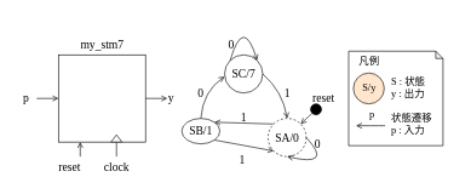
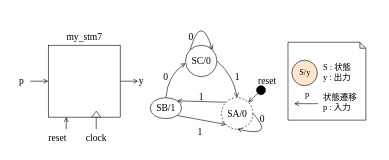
  <mxCell id="0" />
  <mxCell id="1" parent="0" />
  <mxCell id="2" value="" style="shape=note;whiteSpace=wrap;html=1;backgroundOutline=1;darkOpacity=0.05;fontFamily=Helvetica;fontSize=11;fontColor=default;labelBackgroundColor=default;size=10;" vertex="1" parent="1"><mxGeometry x="480" y="70" width="130" height="130" as="geometry" /></mxCell>
  <mxCell id="3" style="edgeStyle=none;html=1;exitX=0;exitY=0.5;exitDx=0;exitDy=0;endArrow=none;endFill=0;startArrow=open;startFill=0;labelBackgroundColor=none;fontFamily=Lucida Console;" edge="1" parent="1" source="6"><mxGeometry relative="1" as="geometry"><mxPoint x="50" y="135" as="targetPoint" /></mxGeometry></mxCell>
  <mxCell id="4" style="edgeStyle=none;html=1;exitX=1;exitY=0.5;exitDx=0;exitDy=0;endArrow=open;endFill=0;labelBackgroundColor=none;fontFamily=Lucida Console;" edge="1" parent="1" source="6"><mxGeometry relative="1" as="geometry"><mxPoint x="230" y="135" as="targetPoint" /></mxGeometry></mxCell>
  <mxCell id="5" style="edgeStyle=none;shape=connector;rounded=1;html=1;exitX=0.25;exitY=1;exitDx=0;exitDy=0;strokeColor=default;align=center;verticalAlign=middle;fontFamily=Lucida Console;fontSize=11;fontColor=default;labelBackgroundColor=none;startArrow=open;startFill=0;endArrow=none;endFill=0;" edge="1" parent="1" source="6"><mxGeometry relative="1" as="geometry"><mxPoint x="110" y="215" as="targetPoint" /></mxGeometry></mxCell>
  <mxCell id="6" value="" style="rounded=0;whiteSpace=wrap;html=1;labelBackgroundColor=none;fontFamily=Lucida Console;" vertex="1" parent="1"><mxGeometry x="80" y="75" width="120" height="120" as="geometry" /></mxCell>
  <mxCell id="7" value="&lt;font&gt;my_stm7&lt;/font&gt;" style="text;html=1;align=center;verticalAlign=middle;resizable=0;points=[];autosize=1;strokeColor=none;fillColor=none;fontSize=16;fontFamily=Lucida Console;labelBackgroundColor=none;" vertex="1" parent="1"><mxGeometry x="95" y="45" width="90" height="30" as="geometry" /></mxCell>
  <mxCell id="8" value="&lt;font&gt;p&lt;/font&gt;" style="text;html=1;align=center;verticalAlign=middle;resizable=0;points=[];autosize=1;strokeColor=none;fillColor=none;fontSize=16;fontFamily=Lucida Console;labelBackgroundColor=none;" vertex="1" parent="1"><mxGeometry x="20" y="120" width="30" height="30" as="geometry" /></mxCell>
  <mxCell id="9" value="&lt;font&gt;y&lt;/font&gt;" style="text;html=1;align=center;verticalAlign=middle;resizable=0;points=[];autosize=1;strokeColor=none;fillColor=none;fontSize=16;fontFamily=Lucida Console;labelBackgroundColor=none;" vertex="1" parent="1"><mxGeometry x="220" y="120" width="30" height="30" as="geometry" /></mxCell>
  <mxCell id="10" style="edgeStyle=none;html=1;exitX=0;exitY=0.5;exitDx=0;exitDy=0;startArrow=none;startFill=0;endArrow=none;endFill=0;labelBackgroundColor=none;fontFamily=Lucida Console;" edge="1" parent="1" source="11"><mxGeometry relative="1" as="geometry"><mxPoint x="160" y="215" as="targetPoint" /></mxGeometry></mxCell>
  <mxCell id="11" value="" style="triangle;whiteSpace=wrap;html=1;rotation=-90;labelBackgroundColor=none;fontFamily=Lucida Console;" vertex="1" parent="1"><mxGeometry x="155" y="182.5" width="10" height="15" as="geometry" /></mxCell>
  <mxCell id="12" value="&lt;font&gt;clock&lt;/font&gt;" style="text;html=1;align=center;verticalAlign=middle;resizable=0;points=[];autosize=1;strokeColor=none;fillColor=none;fontSize=16;fontFamily=Lucida Console;labelBackgroundColor=none;" vertex="1" parent="1"><mxGeometry x="125" y="215" width="70" height="30" as="geometry" /></mxCell>
  <mxCell id="13" value="&lt;font&gt;reset&lt;/font&gt;" style="text;html=1;align=center;verticalAlign=middle;resizable=0;points=[];autosize=1;strokeColor=none;fillColor=none;fontSize=16;fontFamily=Lucida Console;labelBackgroundColor=none;" vertex="1" parent="1"><mxGeometry x="60" y="215" width="70" height="30" as="geometry" /></mxCell>
  <mxCell id="14" value="&lt;span&gt;S/&lt;/span&gt;&lt;span style=&quot;&quot;&gt;y&lt;/span&gt;" style="ellipse;whiteSpace=wrap;html=1;aspect=fixed;fontFamily=Lucida Console;fontSize=14;fontColor=default;labelBackgroundColor=none;fillColor=#ffe6cc;" vertex="1" parent="1"><mxGeometry x="486.5" y="100" width="42.5" height="42.5" as="geometry" /></mxCell>
  <mxCell id="15" style="edgeStyle=none;shape=connector;curved=1;rounded=0;html=1;exitX=1;exitY=1;exitDx=0;exitDy=0;entryX=0;entryY=1;entryDx=0;entryDy=0;strokeColor=default;align=center;verticalAlign=middle;fontFamily=Lucida Console;fontSize=11;fontColor=default;labelBackgroundColor=none;startArrow=none;startFill=0;endArrow=open;endFill=0;" edge="1" parent="1" source="16" target="21"><mxGeometry relative="1" as="geometry"><Array as="points" /></mxGeometry></mxCell>
  <mxCell id="16" value="&lt;span&gt;SB/&lt;/span&gt;&lt;span style=&quot;&quot;&gt;1&lt;/span&gt;" style="ellipse;whiteSpace=wrap;html=1;aspect=fixed;fontFamily=Lucida Console;fontSize=16;fontColor=default;labelBackgroundColor=none;" vertex="1" parent="1"><mxGeometry x="250" y="162.5" width="52.5" height="35" as="geometry" /></mxCell>
  <mxCell id="17" style="edgeStyle=none;shape=connector;rounded=0;html=1;strokeColor=default;align=center;verticalAlign=middle;fontFamily=Lucida Console;fontSize=14;fontColor=default;labelBackgroundColor=none;startArrow=none;startFill=0;endArrow=open;endFill=0;curved=1;" edge="1" parent="1"><mxGeometry relative="1" as="geometry"><mxPoint x="530.25" y="172.5" as="sourcePoint" /><mxPoint x="490.25" y="172.5" as="targetPoint" /><Array as="points" /></mxGeometry></mxCell>
  <mxCell id="18" value="p" style="text;html=1;align=center;verticalAlign=middle;resizable=0;points=[];autosize=1;strokeColor=none;fillColor=none;fontFamily=Lucida Console;fontSize=14;fontColor=default;labelBackgroundColor=none;" vertex="1" parent="1"><mxGeometry x="496.5" y="142.5" width="30" height="30" as="geometry" /></mxCell>
- <mxCell id="19" value="凡例" style="text;html=1;align=center;verticalAlign=middle;resizable=0;points=[];autosize=1;strokeColor=none;fillColor=none;fontFamily=Lucida Console;fontSize=14;fontColor=default;labelBackgroundColor=none;" vertex="1" parent="1"><mxGeometry x="482.75" y="70" width="50" height="30" as="geometry" /></mxCell>
  <mxCell id="20" style="edgeStyle=none;shape=connector;curved=1;rounded=0;html=1;exitX=0;exitY=0;exitDx=0;exitDy=0;entryX=1;entryY=0;entryDx=0;entryDy=0;strokeColor=default;align=center;verticalAlign=middle;fontFamily=Lucida Console;fontSize=11;fontColor=default;labelBackgroundColor=none;startArrow=none;startFill=0;endArrow=open;endFill=0;" edge="1" parent="1" source="21" target="16"><mxGeometry relative="1" as="geometry"><Array as="points" /></mxGeometry></mxCell>
  <mxCell id="21" value="&lt;span&gt;SA/&lt;/span&gt;&lt;span style=&quot;&quot;&gt;0&lt;/span&gt;" style="ellipse;whiteSpace=wrap;html=1;aspect=fixed;fontFamily=Lucida Console;fontSize=16;fontColor=default;labelBackgroundColor=none;dashed=1;" vertex="1" parent="1"><mxGeometry x="369" y="162.5" width="52.5" height="52.5" as="geometry" /></mxCell>
  <mxCell id="22" style="edgeStyle=none;shape=connector;curved=1;rounded=0;html=1;exitX=1;exitY=0.5;exitDx=0;exitDy=0;entryX=0.5;entryY=0;entryDx=0;entryDy=0;strokeColor=default;align=center;verticalAlign=middle;fontFamily=Lucida Console;fontSize=11;fontColor=default;labelBackgroundColor=none;startArrow=none;startFill=0;endArrow=open;endFill=0;" edge="1" parent="1" source="23" target="21"><mxGeometry relative="1" as="geometry"><Array as="points"><mxPoint x="389" y="125" /></Array></mxGeometry></mxCell>
- <mxCell id="23" value="&lt;span&gt;SC/&lt;/span&gt;&lt;span style=&quot;&quot;&gt;7&lt;/span&gt;" style="ellipse;whiteSpace=wrap;html=1;aspect=fixed;fontFamily=Lucida Console;fontSize=16;fontColor=default;labelBackgroundColor=none;" vertex="1" parent="1"><mxGeometry x="309" y="75" width="52.5" height="52.5" as="geometry" /></mxCell>
+ <mxCell id="23" value="&lt;span&gt;SC/&lt;/span&gt;&lt;span style=&quot;&quot;&gt;0&lt;/span&gt;" style="ellipse;whiteSpace=wrap;html=1;aspect=fixed;fontFamily=Lucida Console;fontSize=16;fontColor=default;labelBackgroundColor=none;" vertex="1" parent="1"><mxGeometry x="309" y="75" width="52.5" height="52.5" as="geometry" /></mxCell>
  <mxCell id="24" style="edgeStyle=none;shape=connector;curved=1;rounded=0;html=1;exitX=0.5;exitY=0;exitDx=0;exitDy=0;entryX=0;entryY=0.571;entryDx=0;entryDy=0;entryPerimeter=0;strokeColor=default;align=center;verticalAlign=middle;fontFamily=Lucida Console;fontSize=11;fontColor=default;labelBackgroundColor=none;startArrow=none;startFill=0;endArrow=open;endFill=0;" edge="1" parent="1" source="16" target="23"><mxGeometry relative="1" as="geometry"><Array as="points"><mxPoint x="279" y="125" /></Array></mxGeometry></mxCell>
  <mxCell id="25" style="edgeStyle=none;shape=connector;curved=1;rounded=0;html=1;exitX=0;exitY=1;exitDx=0;exitDy=0;entryX=1;entryY=0;entryDx=0;entryDy=0;strokeColor=default;align=center;verticalAlign=middle;fontFamily=Lucida Console;fontSize=11;fontColor=default;labelBackgroundColor=none;startArrow=none;startFill=0;endArrow=open;endFill=0;" edge="1" parent="1" source="26" target="21"><mxGeometry relative="1" as="geometry" /></mxCell>
  <mxCell id="26" value="" style="ellipse;whiteSpace=wrap;html=1;aspect=fixed;fontFamily=Lucida Console;fontSize=11;fontColor=default;labelBackgroundColor=none;fillColor=#000000;" vertex="1" parent="1"><mxGeometry x="427.5" y="142.5" width="15" height="15" as="geometry" /></mxCell>
  <mxCell id="27" value="reset" style="text;html=1;align=center;verticalAlign=middle;resizable=0;points=[];autosize=1;strokeColor=none;fillColor=none;fontFamily=Lucida Console;fontSize=16;fontColor=default;labelBackgroundColor=none;" vertex="1" parent="1"><mxGeometry x="410" y="120" width="70" height="30" as="geometry" /></mxCell>
  <mxCell id="28" value="S : 状態&lt;div&gt;y : 出力&lt;/div&gt;" style="text;html=1;align=left;verticalAlign=middle;resizable=0;points=[];autosize=1;strokeColor=none;fillColor=none;fontFamily=Lucida Console;fontSize=14;fontColor=default;labelBackgroundColor=default;" vertex="1" parent="1"><mxGeometry x="536.5" y="96.25" width="90" height="50" as="geometry" /></mxCell>
  <mxCell id="29" value="状態遷移&lt;div&gt;p : 入力&lt;/div&gt;" style="text;html=1;align=left;verticalAlign=middle;resizable=0;points=[];autosize=1;strokeColor=none;fillColor=none;fontFamily=Lucida Console;fontSize=14;fontColor=default;labelBackgroundColor=default;" vertex="1" parent="1"><mxGeometry x="536.5" y="146.25" width="90" height="50" as="geometry" /></mxCell>
  <mxCell id="30" style="edgeStyle=none;shape=connector;curved=1;rounded=0;html=1;exitX=1;exitY=0.5;exitDx=0;exitDy=0;entryX=0.5;entryY=1;entryDx=0;entryDy=0;strokeColor=default;align=center;verticalAlign=middle;fontFamily=Helvetica;fontSize=11;fontColor=default;labelBackgroundColor=default;startArrow=none;startFill=0;endArrow=open;endFill=0;" edge="1" parent="1" source="21" target="21"><mxGeometry relative="1" as="geometry"><Array as="points"><mxPoint x="460" y="230" /></Array></mxGeometry></mxCell>
  <mxCell id="31" value="1" style="text;html=1;align=center;verticalAlign=middle;resizable=0;points=[];autosize=1;strokeColor=none;fillColor=none;fontFamily=Lucida Console;fontSize=16;fontColor=default;labelBackgroundColor=none;" vertex="1" parent="1"><mxGeometry x="380.25" y="112.5" width="30" height="30" as="geometry" /></mxCell>
  <mxCell id="32" value="1" style="text;html=1;align=center;verticalAlign=middle;resizable=0;points=[];autosize=1;strokeColor=none;fillColor=none;fontFamily=Lucida Console;fontSize=16;fontColor=default;labelBackgroundColor=none;" vertex="1" parent="1"><mxGeometry x="320.25" y="146.25" width="30" height="30" as="geometry" /></mxCell>
  <mxCell id="33" value="1" style="text;html=1;align=center;verticalAlign=middle;resizable=0;points=[];autosize=1;strokeColor=none;fillColor=none;fontFamily=Lucida Console;fontSize=16;fontColor=default;labelBackgroundColor=none;" vertex="1" parent="1"><mxGeometry x="318.25" y="204" width="30" height="30" as="geometry" /></mxCell>
  <mxCell id="34" value="0" style="text;html=1;align=center;verticalAlign=middle;resizable=0;points=[];autosize=1;strokeColor=none;fillColor=none;fontFamily=Lucida Console;fontSize=16;fontColor=default;labelBackgroundColor=none;" vertex="1" parent="1"><mxGeometry x="261.25" y="112.5" width="30" height="30" as="geometry" /></mxCell>
  <mxCell id="35" style="edgeStyle=none;shape=connector;curved=1;rounded=0;html=1;exitX=0;exitY=0;exitDx=0;exitDy=0;entryX=1;entryY=0;entryDx=0;entryDy=0;strokeColor=default;align=center;verticalAlign=middle;fontFamily=Helvetica;fontSize=11;fontColor=default;labelBackgroundColor=default;startArrow=none;startFill=0;endArrow=open;endFill=0;" edge="1" parent="1" source="23" target="23"><mxGeometry relative="1" as="geometry"><Array as="points"><mxPoint x="335" y="20" /></Array></mxGeometry></mxCell>
  <mxCell id="36" value="0" style="text;html=1;align=center;verticalAlign=middle;resizable=0;points=[];autosize=1;strokeColor=none;fillColor=none;fontFamily=Lucida Console;fontSize=16;fontColor=default;labelBackgroundColor=none;" vertex="1" parent="1"><mxGeometry x="302.5" y="45" width="30" height="30" as="geometry" /></mxCell>
  <mxCell id="37" value="0" style="text;html=1;align=center;verticalAlign=middle;resizable=0;points=[];autosize=1;strokeColor=none;fillColor=none;fontFamily=Lucida Console;fontSize=16;fontColor=default;labelBackgroundColor=none;" vertex="1" parent="1"><mxGeometry x="421.5" y="182.5" width="30" height="30" as="geometry" /></mxCell>
